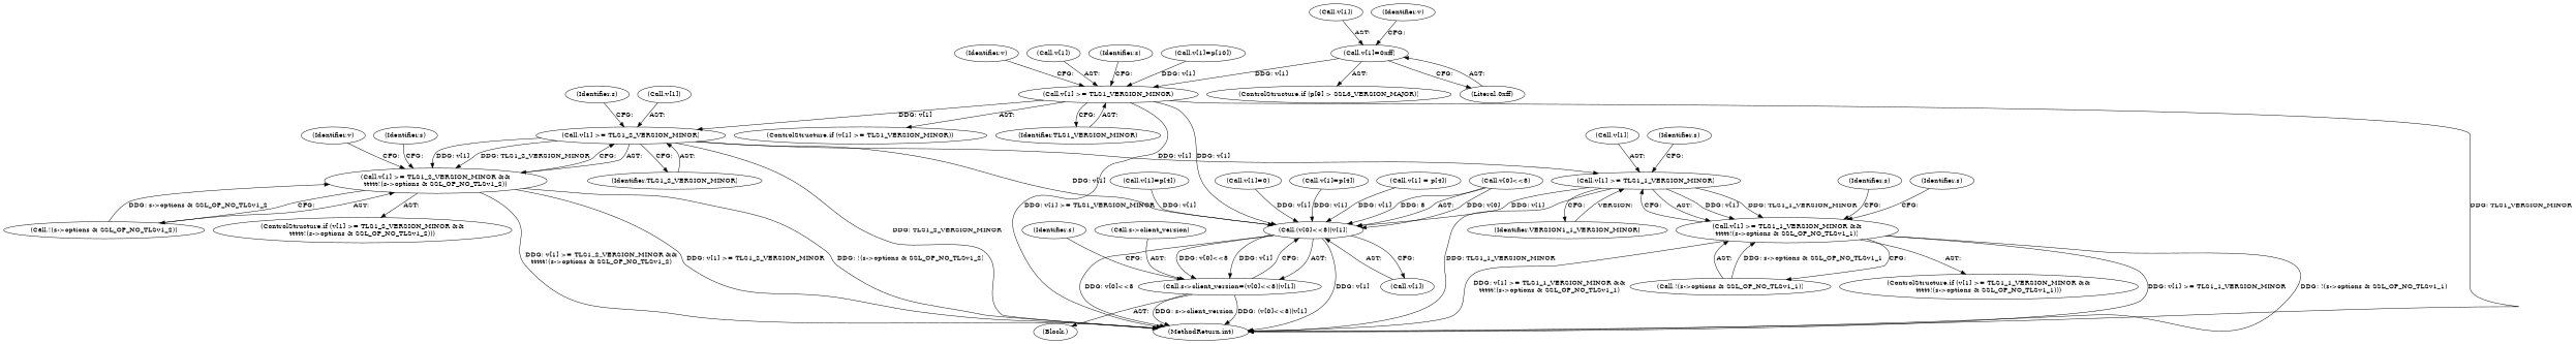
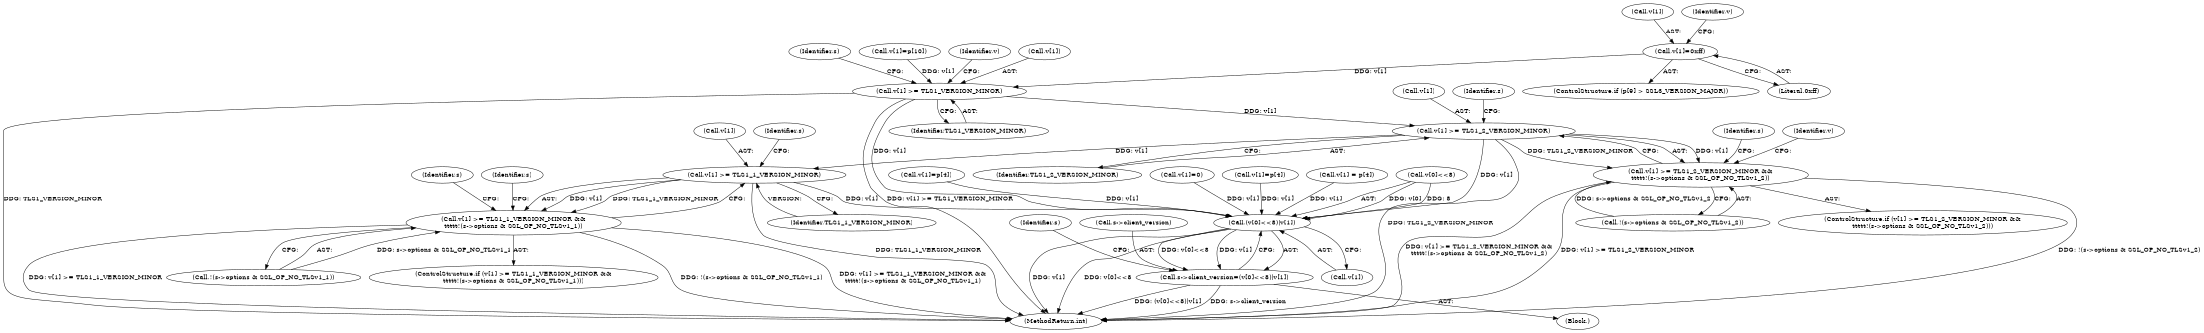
  digraph {
    n1 [label="(Call,v[1]=0xff)"]
    n2 [label="(Call,v[1] >= TLS1_VERSION_MINOR)"]
    n3 [label="(ControlStructure,if (p[9] > SSL3_VERSION_MAJOR))"]
    n4 [label="(Literal,0xff)"]
    n5 [label="(Call,v[1] >= TLS1_2_VERSION_MINOR)"]
    n6 [label="(Call,(v[0]<<8)|v[1])"]
    n7 [label="(Identifier,TLS1_VERSION_MINOR)"]
-   n8 [label="(ControlStructure,if (v[1] >= TLS1_VERSION_MINOR))"]
    n9 [label="(MethodReturn,int)"]
    n10 [label="(Call,v[1] >= TLS1_2_VERSION_MINOR &&\n\t\t\t\t\t!(s->options & SSL_OP_NO_TLSv1_2))"]
    n11 [label="(Call,v[1] >= TLS1_1_VERSION_MINOR)"]
    n12 [label="(Identifier,TLS1_2_VERSION_MINOR)"]
    n13 [label="(Call,s->client_version=(v[0]<<8)|v[1])"]
    n14 [label="(Call,v[1])"]
    n15 [label="(Call,!(s->options & SSL_OP_NO_TLSv1_2))"]
    n16 [label="(ControlStructure,if (v[1] >= TLS1_2_VERSION_MINOR &&\n\t\t\t\t\t!(s->options & SSL_OP_NO_TLSv1_2)))"]
    n17 [label="(Call,v[1] >= TLS1_1_VERSION_MINOR &&\n\t\t\t\t\t!(s->options & SSL_OP_NO_TLSv1_1))"]
-   n18 [label="(Identifier,VERSION1_1_VERSION_MINOR)"]
+   n18 [label="(Identifier,TLS1_1_VERSION_MINOR)"]
    n19 [label="(Call,!(s->options & SSL_OP_NO_TLSv1_1))"]
    n20 [label="(ControlStructure,if (v[1] >= TLS1_1_VERSION_MINOR &&\n\t\t\t\t\t!(s->options & SSL_OP_NO_TLSv1_1)))"]
    n21 [label="(Block,)"]
    n22 [label="(Identifier,s)"]
    n23 [label="(Call,v[1])"]
    n24 [label="(Identifier,s)"]
    n25 [label="(Identifier,s)"]
    n26 [label="(Call,v[1]=p[10])"]
    n27 [label="(Identifier,s)"]
    n28 [label="(Identifier,v)"]
    n29 [label="(Call,v[1])"]
    n30 [label="(Identifier,s)"]
    n31 [label="(Identifier,v)"]
    n32 [label="(Call,s->client_version)"]
    n33 [label="(Call,v[1])"]
    n34 [label="(Call,v[1])"]
    n35 [label="(Identifier,v)"]
    n36 [label="(Identifier,s)"]
    n37 [label="(Call,v[1]=0)"]
    n38 [label="(Call,v[1]=p[4])"]
    n39 [label="(Identifier,s)"]
    n40 [label="(Call,v[1] = p[4])"]
    n41 [label="(Call,v[0]<<8)"]
    n42 [label="(Call,v[1]=p[4])"]
    n1 -> n2 [label="DDG: v[1]"]
    n1 -> n3 [label="AST: "]
    n1 -> n4 [label="CFG: "]
    n2 -> n5 [label="DDG: v[1]"]
    n2 -> n6 [label="DDG: v[1]"]
    n2 -> n7 [label="CFG: "]
-   n2 -> n8 [label="AST: "]
    n2 -> n9 [label="DDG: v[1] >= TLS1_VERSION_MINOR"]
    n2 -> n9 [label="DDG: TLS1_VERSION_MINOR"]
    n4 -> n1 [label="AST: "]
    n5 -> n6 [label="DDG: v[1]"]
    n5 -> n9 [label="DDG: TLS1_2_VERSION_MINOR"]
    n5 -> n10 [label="AST: "]
    n5 -> n10 [label="DDG: v[1]"]
    n5 -> n10 [label="DDG: TLS1_2_VERSION_MINOR"]
    n5 -> n11 [label="DDG: v[1]"]
    n5 -> n12 [label="CFG: "]
    n6 -> n9 [label="DDG: v[0]<<8"]
    n6 -> n9 [label="DDG: v[1]"]
    n6 -> n13 [label="AST: "]
    n6 -> n13 [label="DDG: v[0]<<8"]
    n6 -> n13 [label="DDG: v[1]"]
    n6 -> n14 [label="CFG: "]
    n7 -> n2 [label="AST: "]
    n10 -> n5 [label="CFG: "]
    n10 -> n9 [label="DDG: !(s->options & SSL_OP_NO_TLSv1_2)"]
    n10 -> n9 [label="DDG: v[1] >= TLS1_2_VERSION_MINOR &&\n\t\t\t\t\t!(s->options & SSL_OP_NO_TLSv1_2)"]
    n10 -> n9 [label="DDG: v[1] >= TLS1_2_VERSION_MINOR"]
    n10 -> n15 [label="CFG: "]
    n10 -> n16 [label="AST: "]
    n11 -> n6 [label="DDG: v[1]"]
    n11 -> n9 [label="DDG: TLS1_1_VERSION_MINOR"]
    n11 -> n17 [label="AST: "]
    n11 -> n17 [label="DDG: v[1]"]
    n11 -> n17 [label="DDG: TLS1_1_VERSION_MINOR"]
    n11 -> n18 [label="CFG: "]
    n12 -> n5 [label="AST: "]
    n13 -> n6 [label="CFG: "]
    n13 -> n9 [label="DDG: (v[0]<<8)|v[1]"]
    n13 -> n9 [label="DDG: s->client_version"]
    n13 -> n21 [label="AST: "]
    n14 -> n6 [label="AST: "]
    n15 -> n10 [label="AST: "]
    n15 -> n10 [label="DDG: s->options & SSL_OP_NO_TLSv1_2"]
    n17 -> n9 [label="DDG: v[1] >= TLS1_1_VERSION_MINOR"]
    n17 -> n9 [label="DDG: !(s->options & SSL_OP_NO_TLSv1_1)"]
    n17 -> n9 [label="DDG: v[1] >= TLS1_1_VERSION_MINOR &&\n\t\t\t\t\t!(s->options & SSL_OP_NO_TLSv1_1)"]
    n17 -> n11 [label="CFG: "]
    n17 -> n19 [label="CFG: "]
    n17 -> n20 [label="AST: "]
    n18 -> n11 [label="VERSION: "]
    n19 -> n17 [label="AST: "]
    n19 -> n17 [label="DDG: s->options & SSL_OP_NO_TLSv1_1"]
    n22 -> n10 [label="CFG: "]
    n23 -> n11 [label="AST: "]
    n24 -> n5 [label="CFG: "]
    n25 -> n17 [label="CFG: "]
    n26 -> n2 [label="DDG: v[1]"]
    n27 -> n13 [label="CFG: "]
    n28 -> n10 [label="CFG: "]
    n29 -> n1 [label="AST: "]
    n30 -> n17 [label="CFG: "]
    n31 -> n2 [label="CFG: "]
    n32 -> n13 [label="AST: "]
    n33 -> n5 [label="AST: "]
    n34 -> n2 [label="AST: "]
    n35 -> n1 [label="CFG: "]
    n36 -> n11 [label="CFG: "]
    n37 -> n6 [label="DDG: v[1]"]
    n38 -> n6 [label="DDG: v[1]"]
    n39 -> n2 [label="CFG: "]
    n40 -> n6 [label="DDG: v[1]"]
    n41 -> n6 [label="AST: "]
    n41 -> n6 [label="DDG: v[0]"]
    n41 -> n6 [label="DDG: 8"]
    n42 -> n6 [label="DDG: v[1]"]
  }
